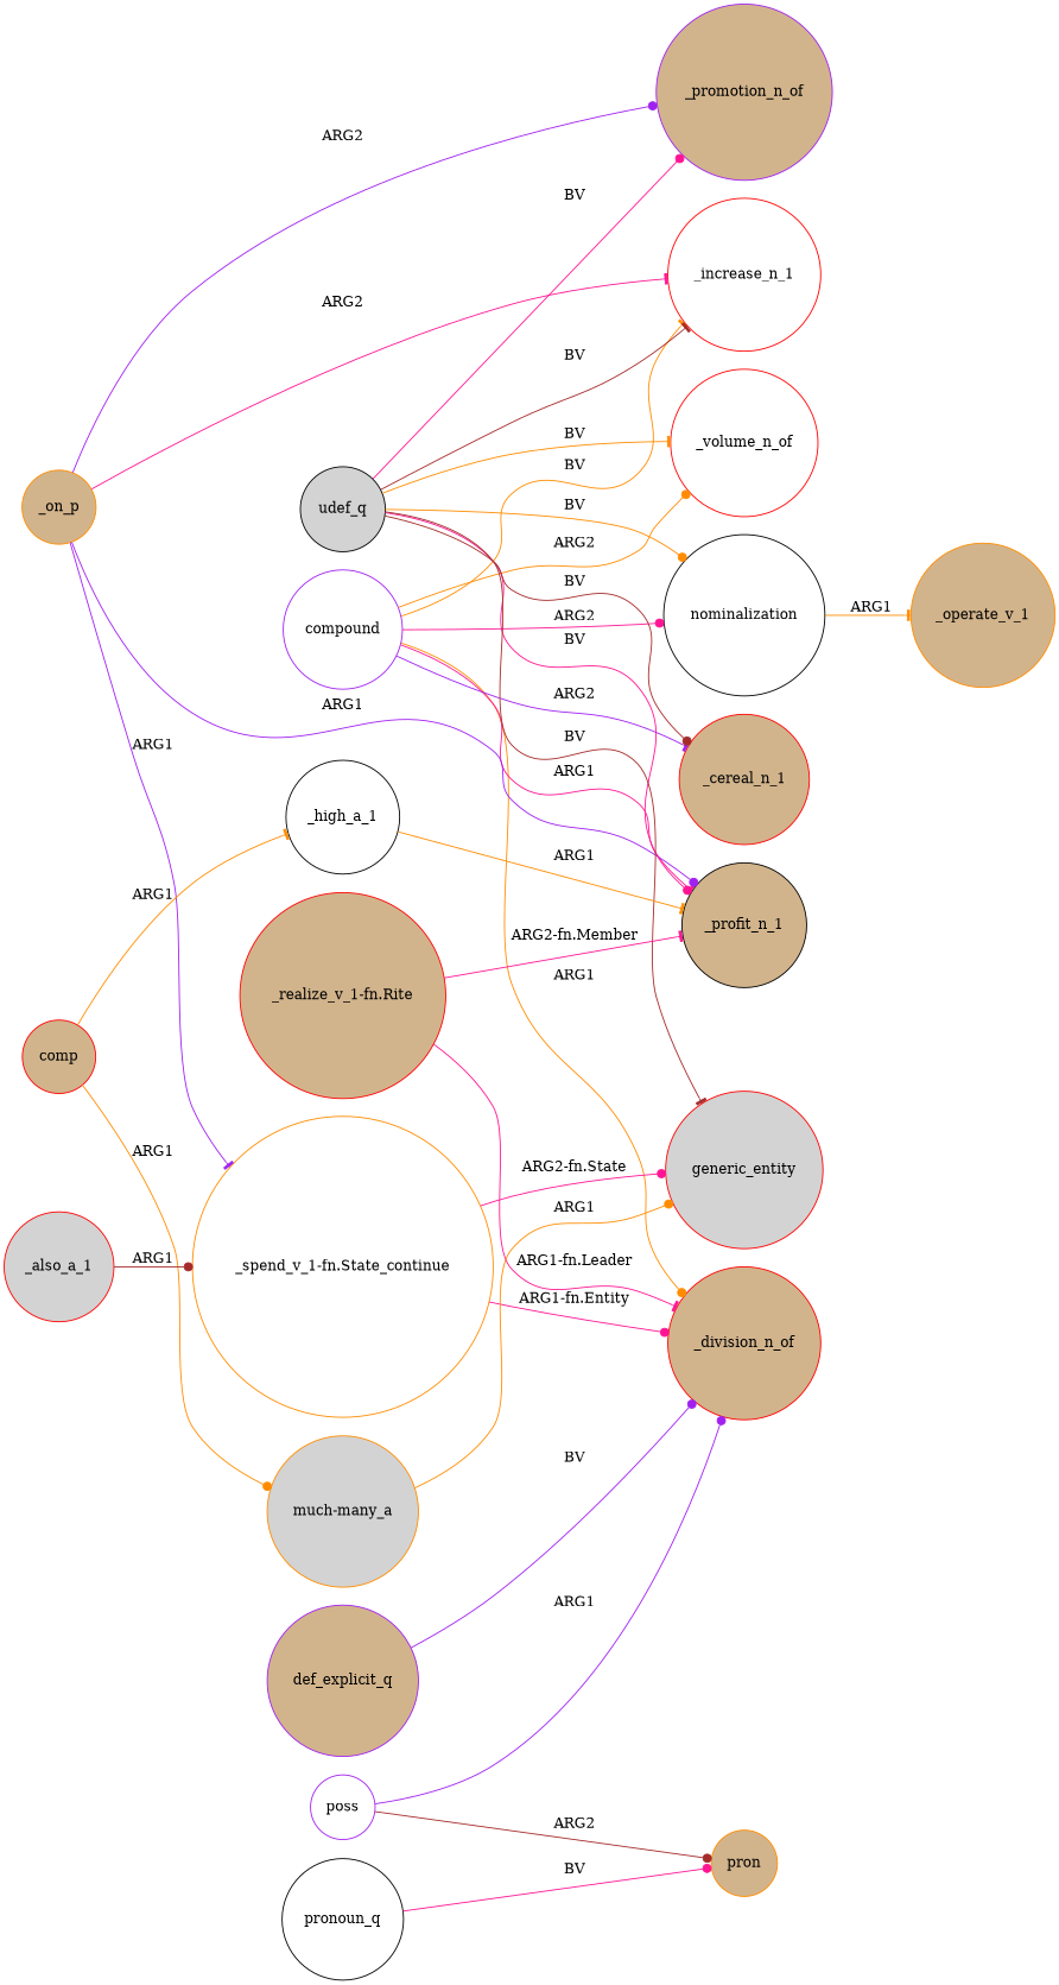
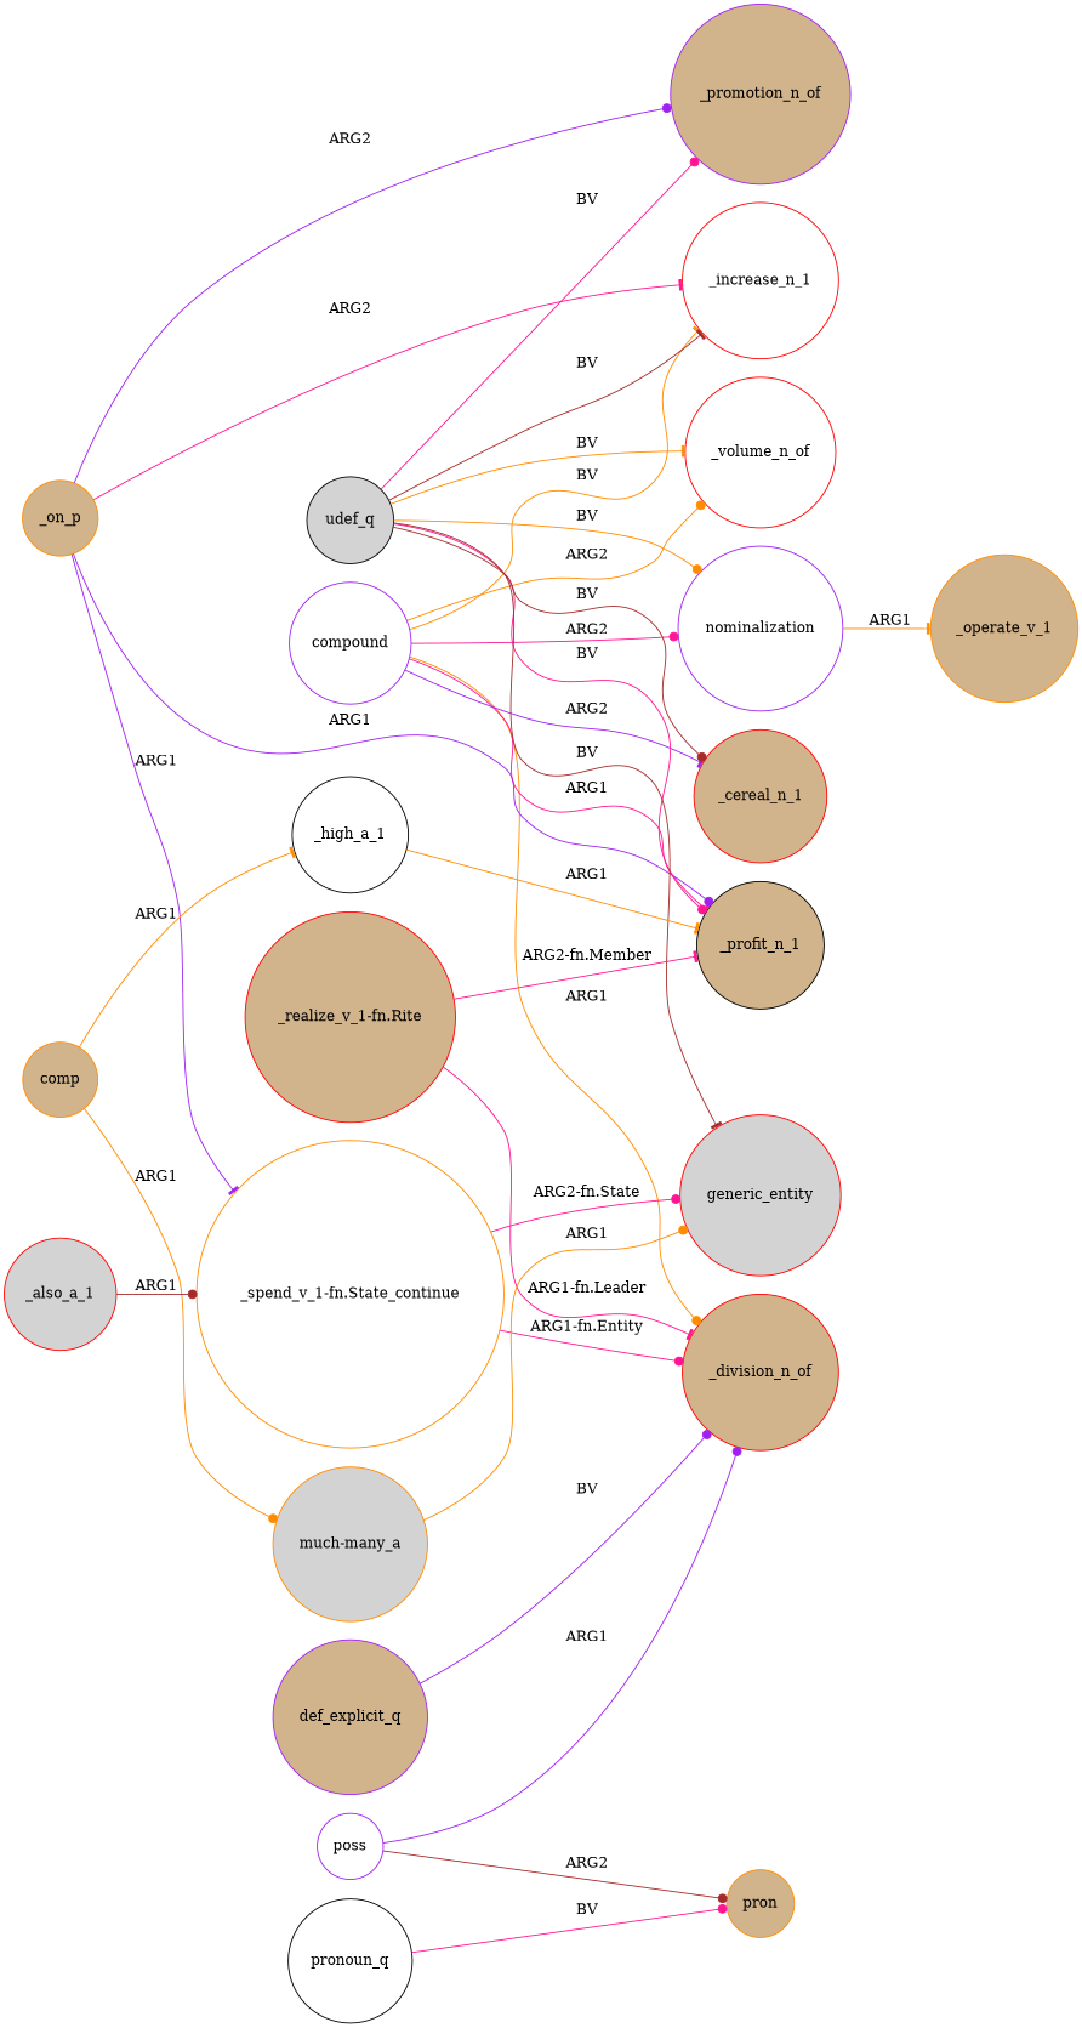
  digraph {
    rankdir=LR
    node [color=red fillcolor=tan shape=circle style=filled]
    edge [arrowhead=dot color=darkorange]
    compound [color=purple fillcolor=white]
    _increase_n_1 [fillcolor=white]
    _division_n_of
    _profit_n_1 [color=black]
    _volume_n_of [fillcolor=white]
-   nominalization [color=black fillcolor=white]
+   nominalization [color=purple fillcolor=white]
    _cereal_n_1
    _operate_v_1 [color=darkorange]
    "_spend_v_1-fn.State_continue" [color=darkorange fillcolor=white]
    generic_entity [fillcolor=lightgrey]
    def_explicit_q [color=purple]
    _on_p [color=darkorange]
    _promotion_n_of [color=purple]
    udef_q [color=black fillcolor=lightgrey]
    "_realize_v_1-fn.Rite"
    pronoun_q [color=black fillcolor=white]
    pron [color=darkorange]
-   comp
+   comp [color=darkorange]
    "much-many_a" [color=darkorange fillcolor=lightgrey]
    _high_a_1 [color=black fillcolor=white]
    poss [color=purple fillcolor=white]
    _also_a_1 [fillcolor=lightgrey]
    compound -> _increase_n_1 [arrowhead=tee label=BV]
    compound -> _division_n_of [label=ARG1]
    compound -> _profit_n_1 [arrowhead=tee color=deeppink label=ARG1]
    compound -> _volume_n_of [label=ARG2]
    compound -> nominalization [color=deeppink label=ARG2]
    compound -> _cereal_n_1 [arrowhead=tee color=purple label=ARG2]
    nominalization -> _operate_v_1 [arrowhead=tee label=ARG1]
    "_spend_v_1-fn.State_continue" -> _division_n_of [color=deeppink label="ARG1-fn.Entity"]
    "_spend_v_1-fn.State_continue" -> generic_entity [color=deeppink label="ARG2-fn.State"]
    def_explicit_q -> _division_n_of [color=purple label=BV]
    _on_p -> _increase_n_1 [arrowhead=tee color=deeppink label=ARG2]
    _on_p -> _profit_n_1 [color=purple label=ARG1]
    _on_p -> "_spend_v_1-fn.State_continue" [arrowhead=tee color=purple label=ARG1]
    _on_p -> _promotion_n_of [color=purple label=ARG2]
    udef_q -> _increase_n_1 [arrowhead=tee color=brown label=BV]
    udef_q -> _profit_n_1 [color=deeppink label=BV]
    udef_q -> _volume_n_of [arrowhead=tee label=BV]
    udef_q -> nominalization [label=BV]
    udef_q -> _cereal_n_1 [color=brown label=BV]
    udef_q -> generic_entity [arrowhead=tee color=brown label=BV]
    udef_q -> _promotion_n_of [color=deeppink label=BV]
    "_realize_v_1-fn.Rite" -> _division_n_of [arrowhead=tee color=deeppink label="ARG1-fn.Leader"]
    "_realize_v_1-fn.Rite" -> _profit_n_1 [arrowhead=tee color=deeppink label="ARG2-fn.Member"]
    pronoun_q -> pron [color=deeppink label=BV]
    comp -> "much-many_a" [label=ARG1]
    comp -> _high_a_1 [arrowhead=tee label=ARG1]
    "much-many_a" -> generic_entity [label=ARG1]
    _high_a_1 -> _profit_n_1 [arrowhead=tee label=ARG1]
    poss -> _division_n_of [color=purple label=ARG1]
    poss -> pron [color=brown label=ARG2]
    _also_a_1 -> "_spend_v_1-fn.State_continue" [color=brown label=ARG1]
  }
